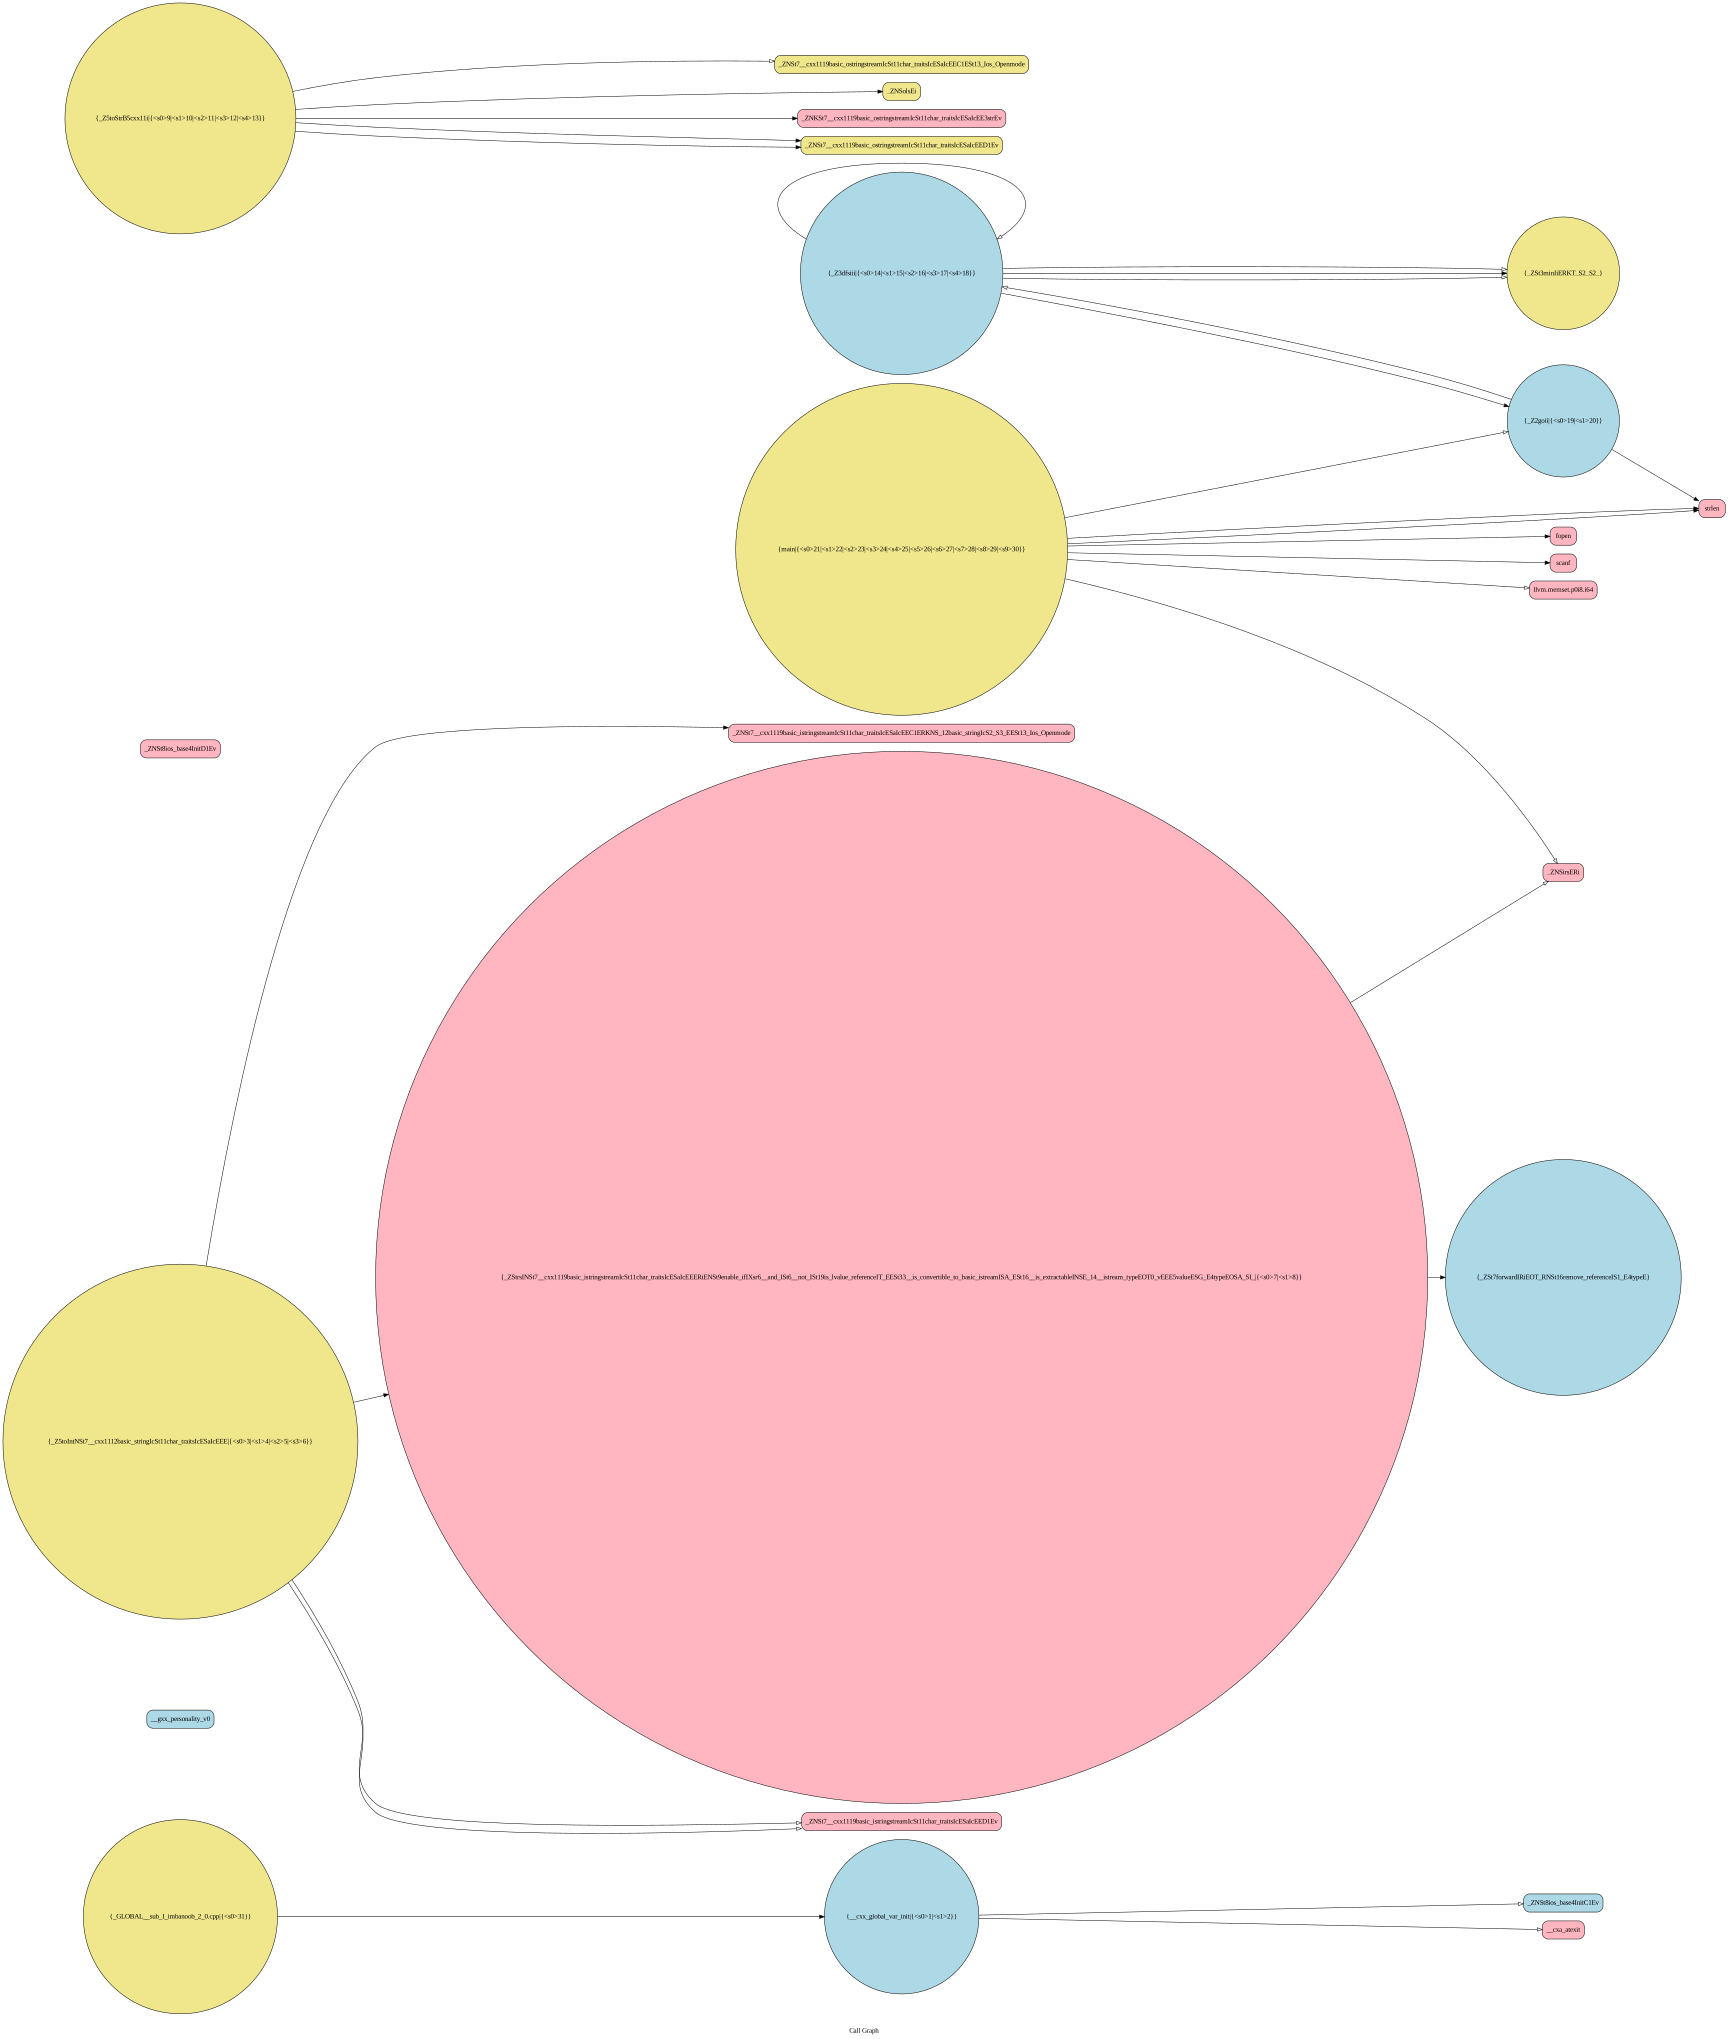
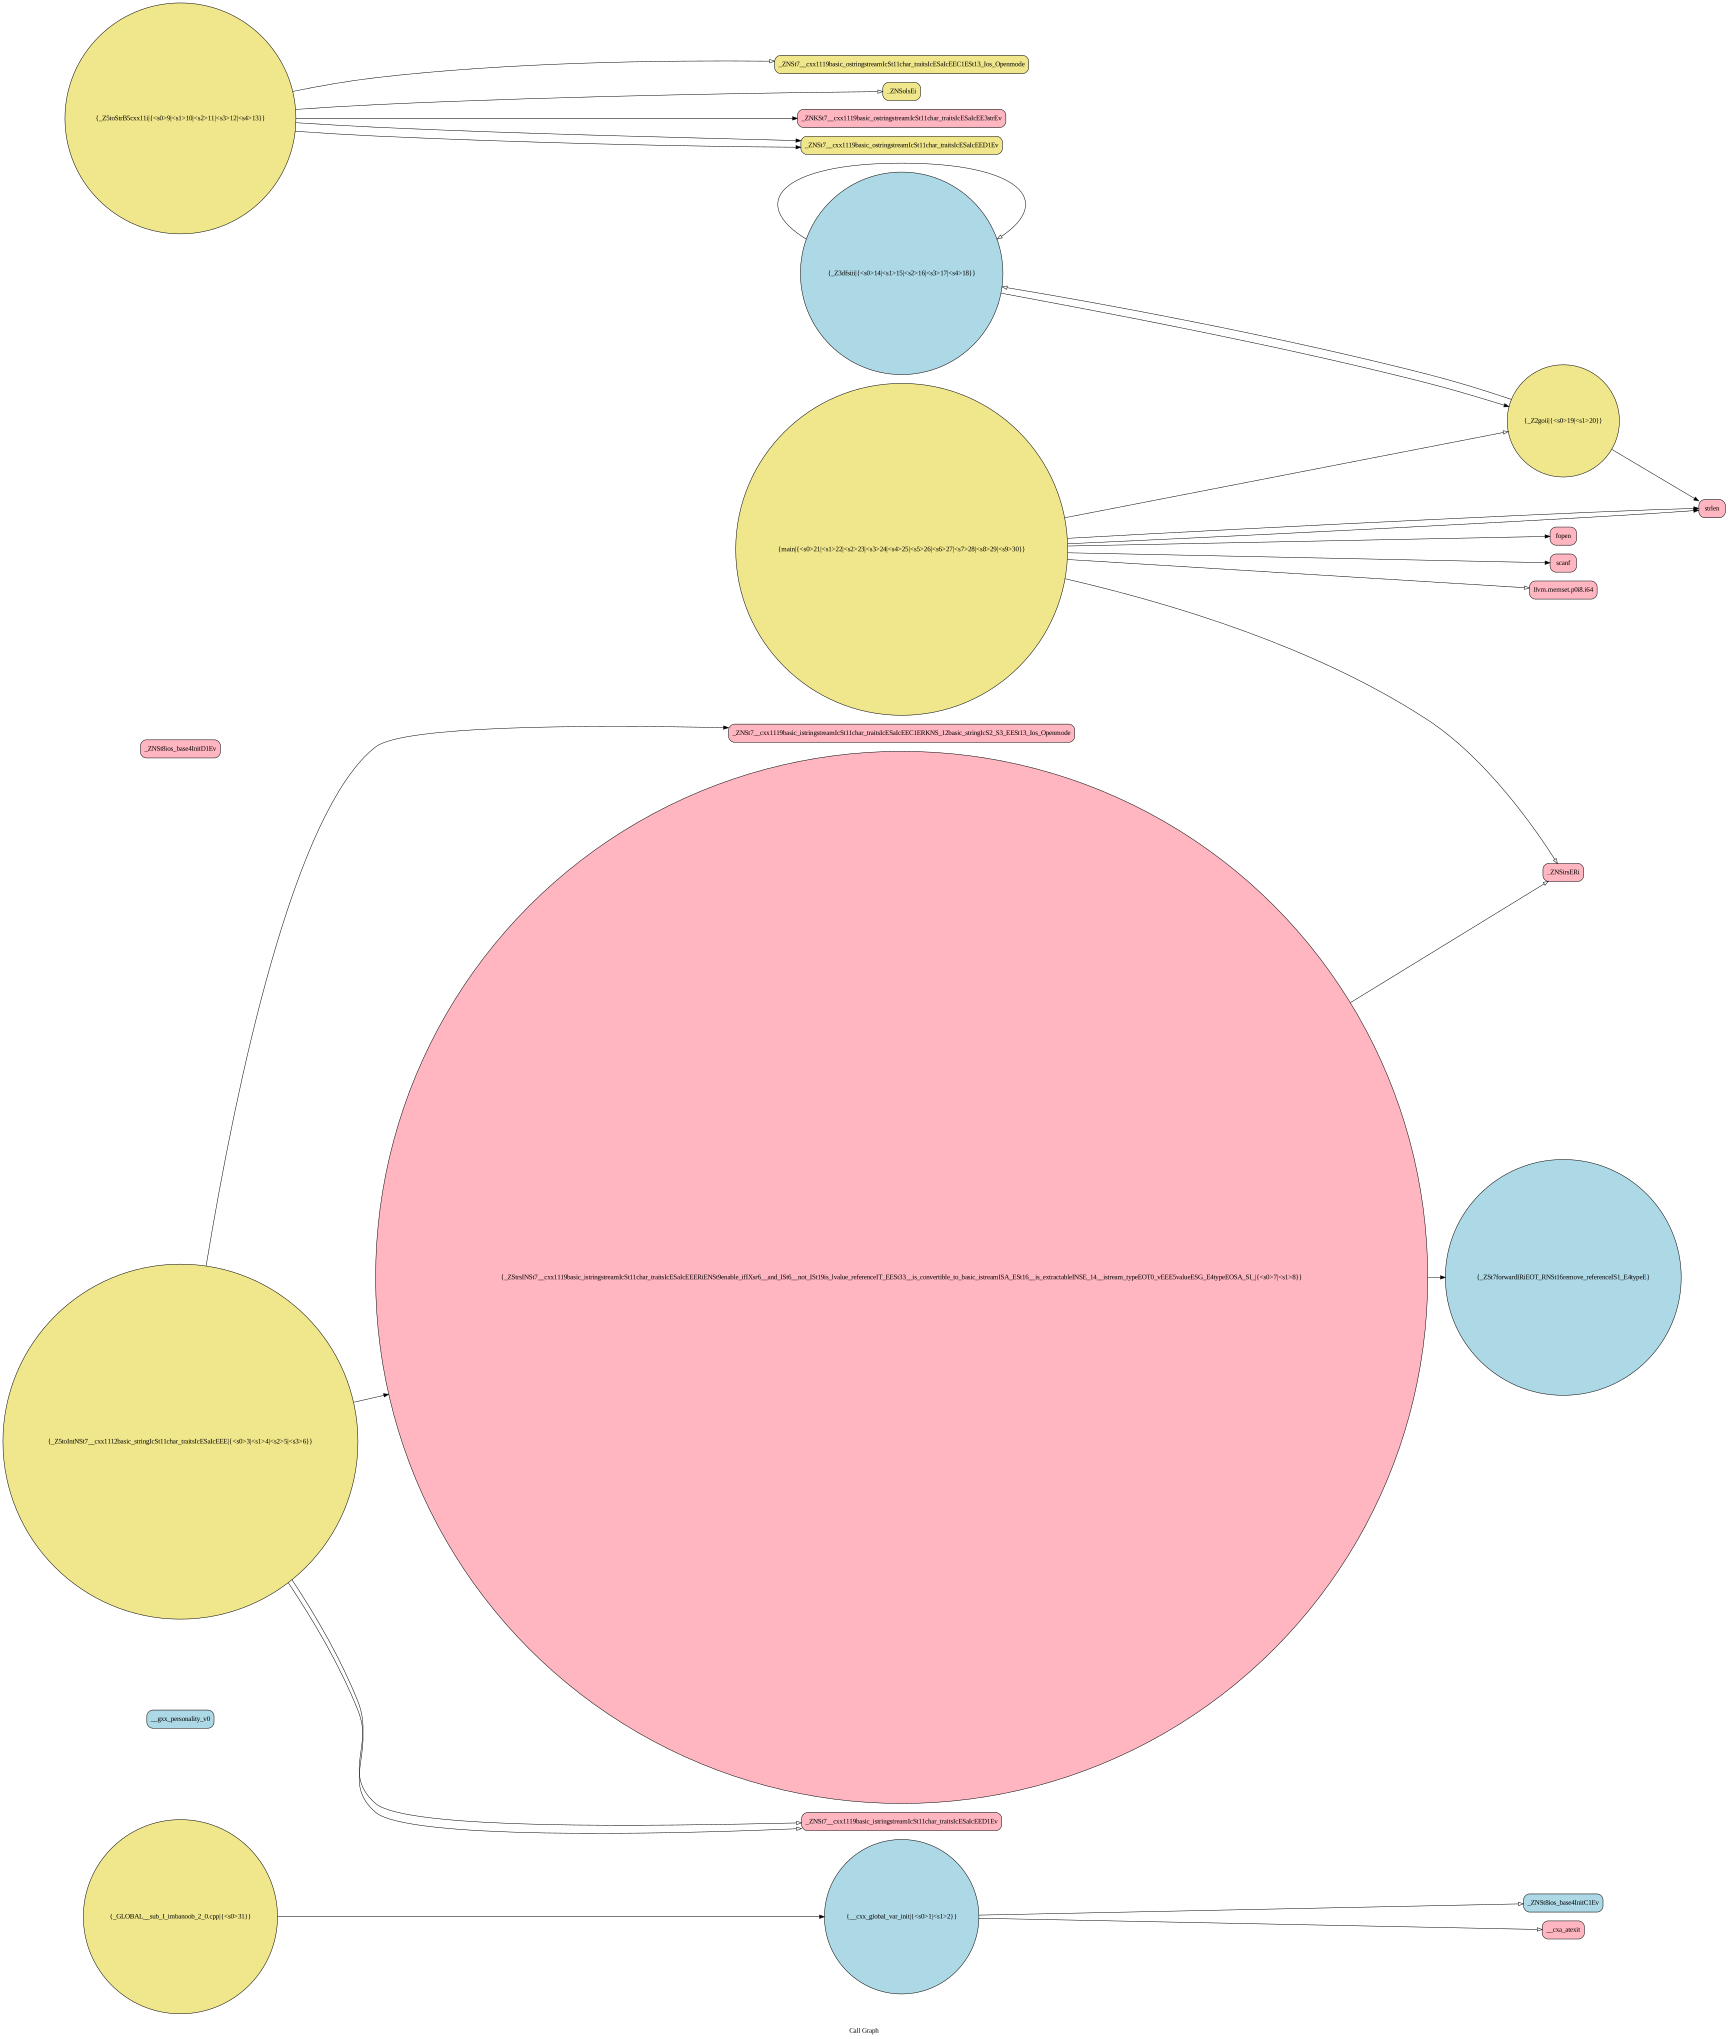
  digraph {
    fontname="Liberation Serif"
    label="Call Graph"
    rankdir=LR
    node [fillcolor=lightpink fontname="Liberation Serif" shape=Mrecord style=filled]
    edge [arrowhead=onormal color=black fontname="Liberation Serif" tailport=s0]
    n1 [fillcolor=lightblue label="{__cxx_global_var_init|{<s0>1|<s1>2}}" shape=circle]
    n2 [fillcolor=lightblue label="{_ZNSt8ios_base4InitC1Ev}"]
    n3 [label="{__cxa_atexit}"]
    n4 [fillcolor=khaki label="{_GLOBAL__sub_I_imbanoob_2_0.cpp|{<s0>31}}" shape=circle]
    n5 [fillcolor=lightblue label="{__gxx_personality_v0}"]
    n6 [fillcolor=lightblue label="{_Z3dfsiii|{<s0>14|<s1>15|<s2>16|<s3>17|<s4>18}}" shape=circle]
-   n7 [fillcolor=khaki label="{_ZSt3minIiERKT_S2_S2_}" shape=circle]
-   n8 [fillcolor=lightblue label="{_Z2goii|{<s0>19|<s1>20}}" shape=circle]
+   n8 [fillcolor=khaki label="{_Z2goii|{<s0>19|<s1>20}}" shape=circle]
    n9 [label="{strlen}"]
    n10 [label="{_ZNSirsERi}"]
    n11 [label="{_ZNSt8ios_base4InitD1Ev}"]
    n12 [fillcolor=khaki label="{_Z5toStrB5cxx11i|{<s0>9|<s1>10|<s2>11|<s3>12|<s4>13}}" shape=circle]
    n13 [fillcolor=khaki label="{_ZNSt7__cxx1119basic_ostringstreamIcSt11char_traitsIcESaIcEEC1ESt13_Ios_Openmode}"]
    n14 [fillcolor=khaki label="{_ZNSolsEi}"]
    n15 [label="{_ZNKSt7__cxx1119basic_ostringstreamIcSt11char_traitsIcESaIcEE3strEv}"]
    n16 [fillcolor=khaki label="{_ZNSt7__cxx1119basic_ostringstreamIcSt11char_traitsIcESaIcEED1Ev}"]
    n17 [fillcolor=khaki label="{_Z5toIntNSt7__cxx1112basic_stringIcSt11char_traitsIcESaIcEEE|{<s0>3|<s1>4|<s2>5|<s3>6}}" shape=circle]
    n18 [label="{_ZNSt7__cxx1119basic_istringstreamIcSt11char_traitsIcESaIcEEC1ERKNS_12basic_stringIcS2_S3_EESt13_Ios_Openmode}"]
    n19 [label="{_ZStrsINSt7__cxx1119basic_istringstreamIcSt11char_traitsIcESaIcEEERiENSt9enable_ifIXsr6__and_ISt6__not_ISt19is_lvalue_referenceIT_EESt33__is_convertible_to_basic_istreamISA_ESt16__is_extractableINSE_14__istream_typeEOT0_vEEE5valueESG_E4typeEOSA_SI_|{<s0>7|<s1>8}}" shape=circle]
    n20 [label="{_ZNSt7__cxx1119basic_istringstreamIcSt11char_traitsIcESaIcEED1Ev}"]
    n21 [fillcolor=lightblue label="{_ZSt7forwardIRiEOT_RNSt16remove_referenceIS1_E4typeE}" shape=circle]
    n22 [label="{fopen}"]
    n23 [label="{scanf}"]
    n24 [fillcolor=khaki label="{main|{<s0>21|<s1>22|<s2>23|<s3>24|<s4>25|<s5>26|<s6>27|<s7>28|<s8>29|<s9>30}}" shape=circle]
    n25 [label="{llvm.memset.p0i8.i64}"]
    n1 -> n2
    n1 -> n3 [tailport=s1]
    n4 -> n1 [arrowhead=normal]
    n6 -> n6 [tailport=s3]
-   n6 -> n7
-   n6 -> n7 [arrowhead=normal tailport=s2]
-   n6 -> n7 [tailport=s4]
    n6 -> n8 [arrowhead=normal tailport=s1]
    n8 -> n6 [tailport=s1]
    n8 -> n9 [arrowhead=normal]
    n12 -> n13
-   n12 -> n14 [arrowhead=normal tailport=s1]
+   n12 -> n14 [tailport=s1]
    n12 -> n15 [arrowhead=normal tailport=s2]
    n12 -> n16 [arrowhead=normal tailport=s3]
    n12 -> n16 [arrowhead=normal tailport=s4]
    n17 -> n18 [arrowhead=normal]
    n17 -> n19 [arrowhead=normal tailport=s1]
    n17 -> n20 [tailport=s2]
    n17 -> n20 [tailport=s3]
    n19 -> n10 [tailport=s1]
    n19 -> n21 [arrowhead=normal]
    n24 -> n8 [tailport=s8]
    n24 -> n9 [arrowhead=normal tailport=s2]
    n24 -> n9 [arrowhead=normal tailport=s5]
    n24 -> n10 [tailport=s3]
    n24 -> n22 [arrowhead=normal]
    n24 -> n23 [arrowhead=normal tailport=s4]
    n24 -> n25 [tailport=s7]
  }
